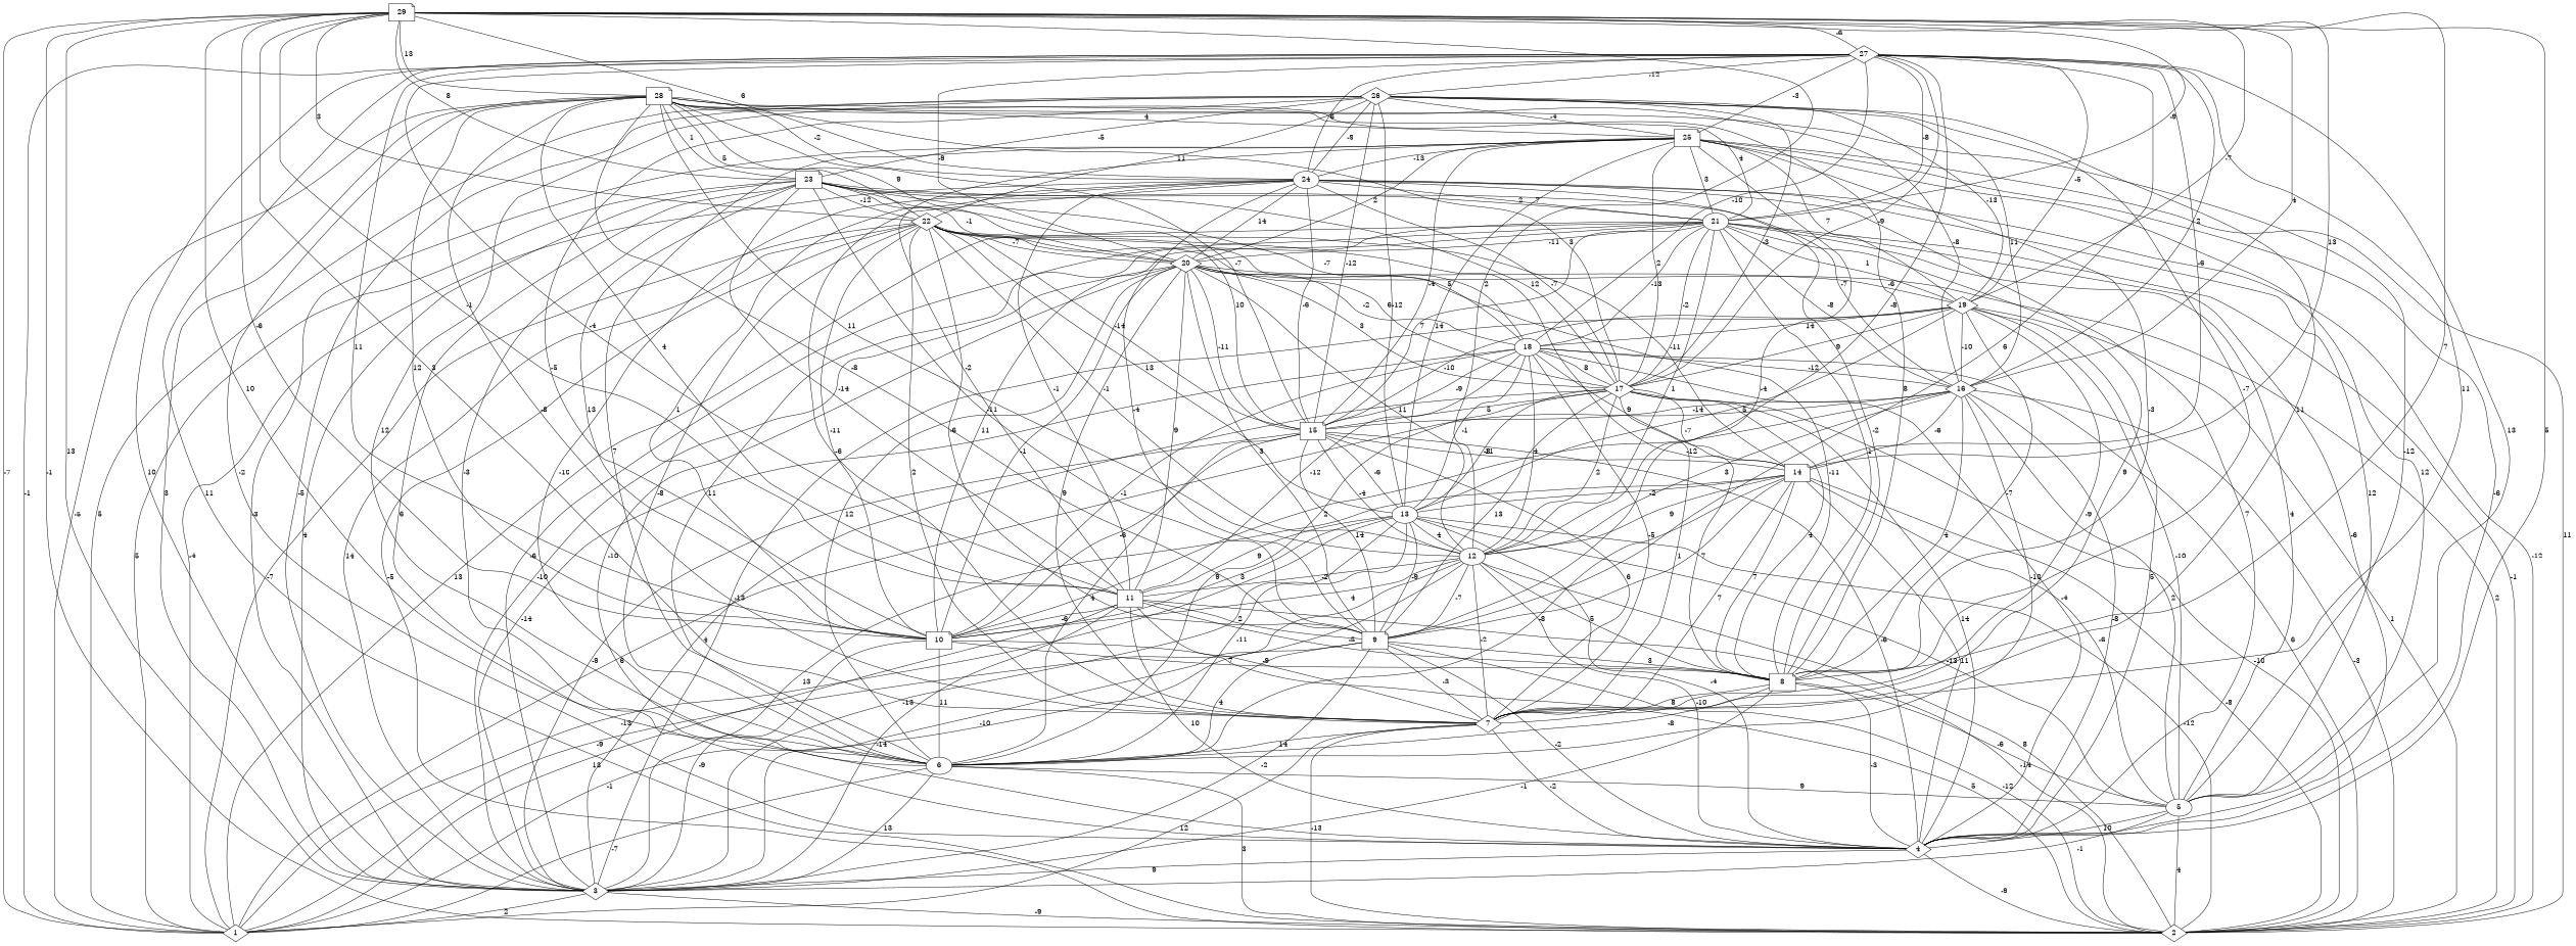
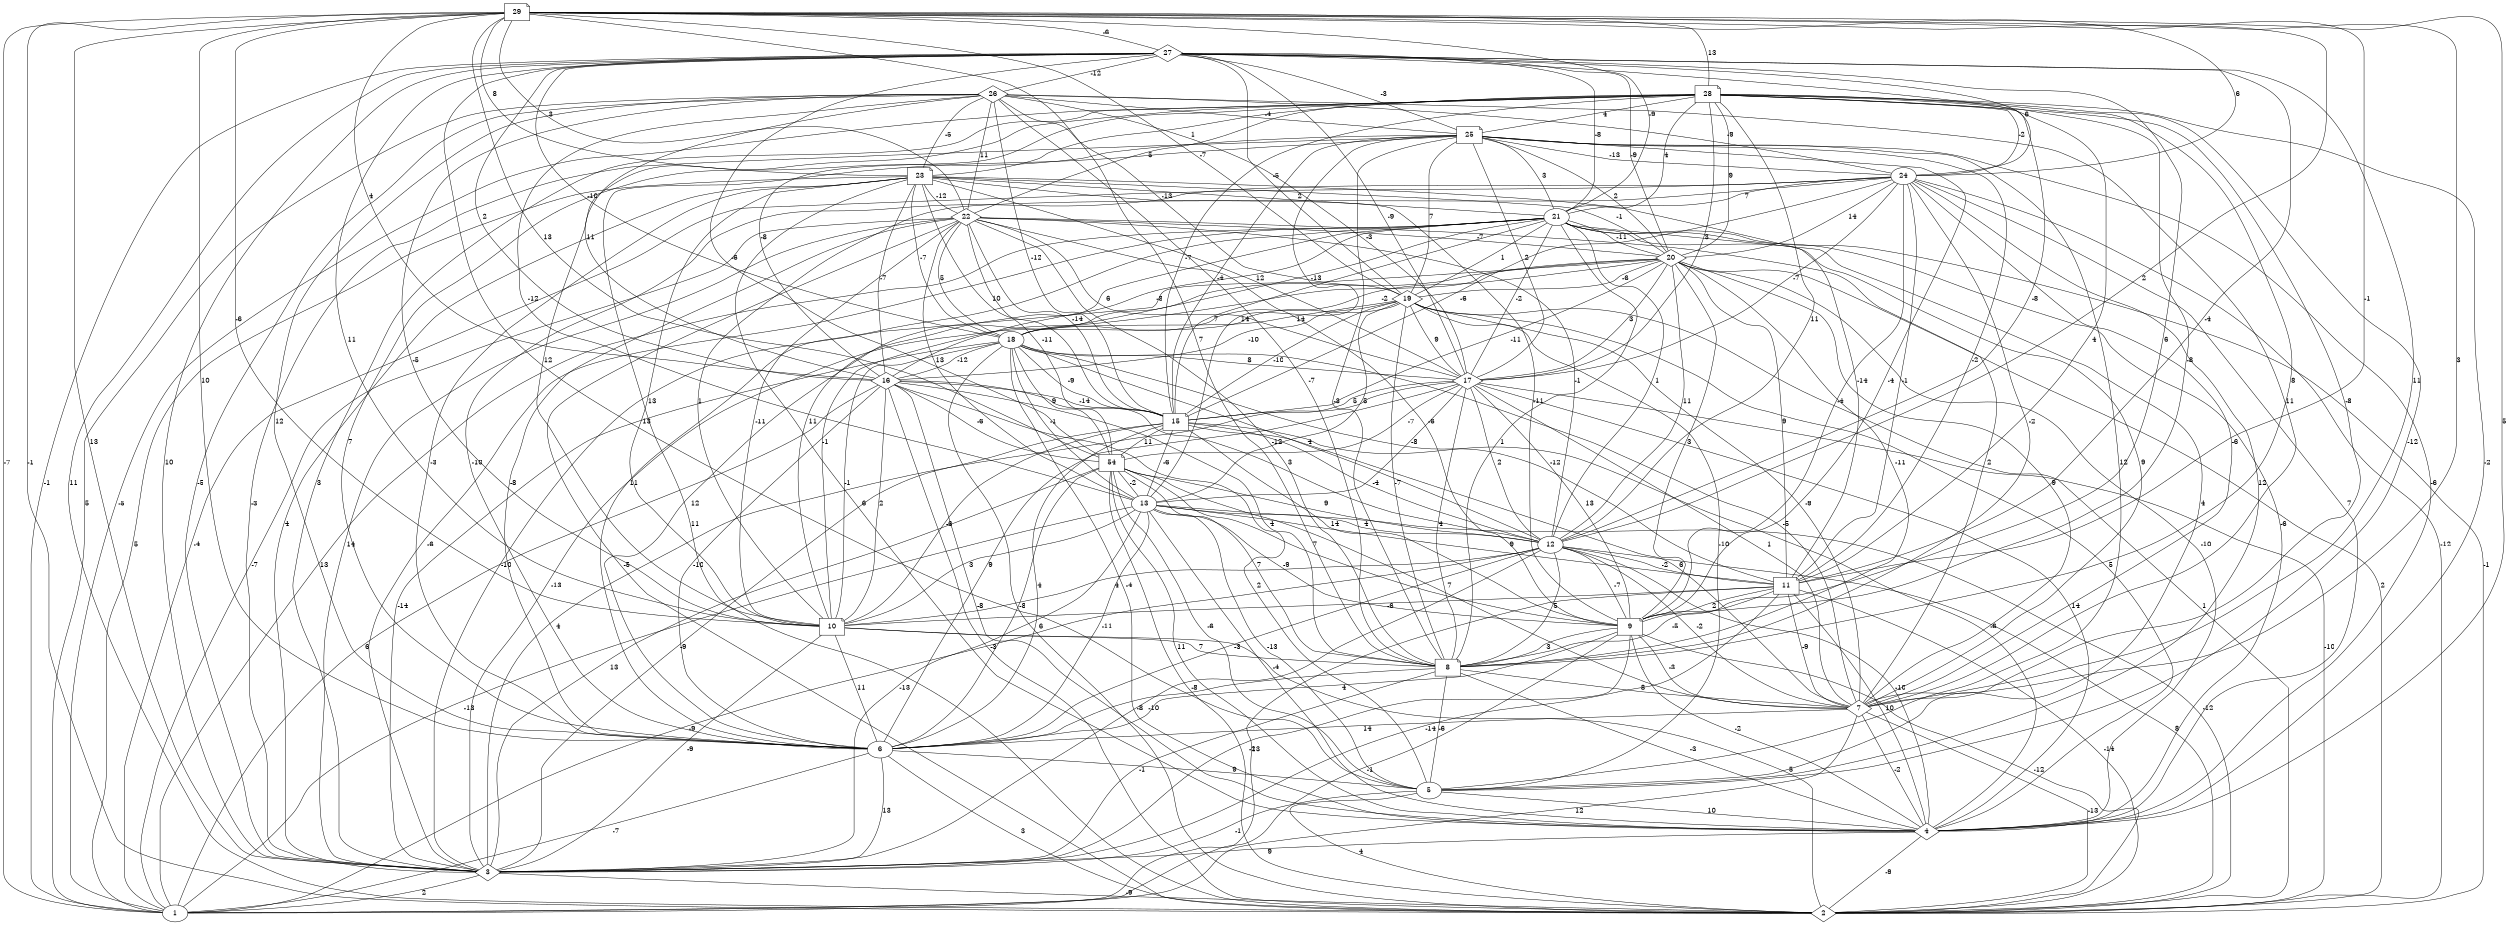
  graph {
    fontname="Helvetica,Arial,sans-serif"
    node [shape=diamond]
    29 [shape=note]
-   1
+   1 [shape=ellipse]
    2
    3
    4
    6 [shape=ellipse]
    7
    8 [shape=note]
    10 [shape=note]
    11 [shape=note]
    12 [shape=ellipse]
-   14 [shape=note]
+   14 [shape=note label=54]
    16
    19
    21 [shape=ellipse]
    22
    23 [shape=note]
    24 [shape=ellipse]
    27
    28 [shape=note]
    5 [shape=ellipse]
    9 [shape=note]
    13 [shape=ellipse]
    15 [shape=note]
    17
    18 [shape=ellipse]
    20
    25 [shape=note]
    26
    29 -- 1 [label=-7]
    29 -- 2 [label=-1]
    29 -- 3 [label=13]
    29 -- 4 [label=5]
    29 -- 6 [label=10]
    29 -- 7 [label=3]
    29 -- 8 [label=7]
    29 -- 10 [label=-6]
    29 -- 11 [label=-1]
    29 -- 12 [label=2]
    29 -- 14 [label=13]
    29 -- 16 [label=4]
    29 -- 19 [label=-7]
    29 -- 21 [label=-9]
    29 -- 22 [label=3]
    29 -- 23 [label=8]
    29 -- 24 [label=6]
    29 -- 27 [label=-6]
    29 -- 28 [label=13]
    3 -- 1 [label=2]
    3 -- 2 [label=-9]
    4 -- 2 [label=-9]
    4 -- 3 [label=9]
    6 -- 1 [label=-7]
    6 -- 2 [label=3]
    6 -- 3 [label=13]
    6 -- 5 [label=9]
    7 -- 1 [label=12]
    7 -- 2 [label=-13]
    7 -- 4 [label=-2]
    7 -- 6 [label=14]
    8 -- 3 [label=-1]
    8 -- 4 [label=-3]
    8 -- 6 [label=-8]
    8 -- 7 [label=8]
    8 -- 5 [label=-6]
    10 -- 2 [label=5]
    10 -- 3 [label=-9]
    10 -- 6 [label=11]
    10 -- 8 [label=7]
    11 -- 1 [label=13]
    11 -- 2 [label=-14]
    11 -- 3 [label=-14]
    11 -- 4 [label=10]
    11 -- 7 [label=-9]
    11 -- 8 [label=-5]
    11 -- 10 [label=-6]
    11 -- 9 [label=2]
    12 -- 1 [label=-9]
    12 -- 2 [label=8]
    12 -- 3 [label=-10]
    12 -- 4 [label=-10]
+   12 -- 6 [label=-3]
    12 -- 7 [label=-2]
    12 -- 8 [label=5]
    12 -- 10 [label=4]
    12 -- 11 [label=-2]
    12 -- 9 [label=-7]
    14 -- 2 [label=-8]
    14 -- 3 [label=13]
    14 -- 4 [label=11]
    14 -- 6 [label=-8]
    14 -- 7 [label=7]
    14 -- 8 [label=7]
    14 -- 12 [label=9]
    14 -- 5 [label=-6]
    14 -- 9 [label=7]
    14 -- 13 [label=-2]
    16 -- 1 [label=6]
    16 -- 2 [label=-3]
    16 -- 4 [label=-8]
    16 -- 6 [label=-10]
    16 -- 8 [label=4]
    16 -- 10 [label=2]
    16 -- 12 [label=3]
    16 -- 14 [label=-6]
    16 -- 5 [label=2]
    16 -- 15 [label=-14]
    19 -- 2 [label=1]
    19 -- 3 [label=-13]
    19 -- 4 [label=5]
    19 -- 7 [label=-9]
    19 -- 8 [label=-7]
    19 -- 16 [label=-10]
    19 -- 5 [label=-10]
    19 -- 13 [label=5]
    19 -- 15 [label=-10]
    19 -- 17 [label=9]
    19 -- 18 [label=14]
    21 -- 1 [label=13]
    21 -- 2 [label=-1]
    21 -- 3 [label=-6]
    21 -- 4 [label=-6]
    21 -- 6 [label=11]
    21 -- 7 [label=9]
    21 -- 8 [label=1]
    21 -- 10 [label=11]
    21 -- 12 [label=1]
    21 -- 16 [label=-8]
    21 -- 19 [label=1]
    21 -- 5 [label=4]
    21 -- 15 [label=7]
    21 -- 17 [label=-2]
    21 -- 18 [label=-13]
    21 -- 20 [label=-11]
    22 -- 1 [label=-7]
    22 -- 2 [label=-5]
    22 -- 3 [label=14]
    22 -- 6 [label=-8]
    22 -- 7 [label=2]
    22 -- 8 [label=-12]
    22 -- 10 [label=-11]
    22 -- 12 [label=-1]
    22 -- 14 [label=-11]
    22 -- 9 [label=-6]
    22 -- 13 [label=13]
    22 -- 15 [label=-14]
    22 -- 17 [label=6]
    22 -- 18 [label=5]
    22 -- 20 [label=-7]
    23 -- 1 [label=5]
    23 -- 3 [label=4]
    23 -- 4 [label=6]
    23 -- 6 [label=-3]
    23 -- 10 [label=13]
    23 -- 11 [label=-14]
    23 -- 16 [label=-7]
    23 -- 21 [label=2]
    23 -- 22 [label=-12]
    23 -- 9 [label=-11]
    23 -- 15 [label=10]
    23 -- 17 [label=12]
    23 -- 18 [label=-7]
    23 -- 20 [label=-1]
    24 -- 1 [label=-4]
    24 -- 2 [label=-12]
    24 -- 4 [label=7]
    24 -- 6 [label=-10]
    24 -- 7 [label=-6]
    24 -- 8 [label=-2]
    24 -- 10 [label=1]
    24 -- 11 [label=-1]
    24 -- 21 [label=7]
    24 -- 5 [label=12]
    24 -- 9 [label=-4]
    24 -- 15 [label=-6]
    24 -- 17 [label=-7]
    24 -- 20 [label=14]
    27 -- 1 [label=-1]
    27 -- 2 [label=11]
    27 -- 3 [label=10]
    27 -- 7 [label=11]
    27 -- 10 [label=11]
    27 -- 11 [label=-4]
    27 -- 12 [label=-8]
    27 -- 14 [label=-6]
    27 -- 16 [label=2]
    27 -- 19 [label=-5]
    27 -- 21 [label=-8]
    27 -- 24 [label=6]
    27 -- 5 [label=13]
    27 -- 9 [label=6]
    27 -- 17 [label=-9]
    27 -- 18 [label=-10]
    27 -- 20 [label=-9]
    27 -- 25 [label=-3]
    27 -- 26 [label=-12]
    28 -- 1 [label=-5]
    28 -- 3 [label=3]
    28 -- 4 [label=-2]
    28 -- 7 [label=-8]
    28 -- 8 [label=8]
    28 -- 10 [label=12]
    28 -- 11 [label=4]
    28 -- 12 [label=11]
    28 -- 16 [label=-8]
    28 -- 21 [label=4]
    28 -- 22 [label=5]
    28 -- 23 [label=1]
    28 -- 24 [label=-2]
    28 -- 5 [label=-12]
    28 -- 9 [label=-8]
    28 -- 15 [label=-7]
    28 -- 17 [label=3]
    28 -- 20 [label=9]
    28 -- 25 [label=4]
    5 -- 2 [label=4]
    5 -- 3 [label=-1]
    5 -- 4 [label=10]
    9 -- 1 [label=-1]
    9 -- 2 [label=-12]
    9 -- 3 [label=-2]
    9 -- 4 [label=-2]
    9 -- 6 [label=4]
    9 -- 7 [label=-3]
    9 -- 8 [label=3]
    13 -- 1 [label=-13]
    13 -- 2 [label=-12]
    13 -- 3 [label=-13]
    13 -- 4 [label=-4]
    13 -- 6 [label=-11]
    13 -- 10 [label=3]
    13 -- 11 [label=9]
    13 -- 12 [label=4]
    13 -- 5 [label=-13]
    13 -- 9 [label=-9]
    15 -- 3 [label=-9]
    15 -- 4 [label=-6]
    15 -- 6 [label=4]
    15 -- 7 [label=6]
    15 -- 10 [label=-6]
    15 -- 12 [label=-4]
    15 -- 14 [label=11]
    15 -- 9 [label=14]
    15 -- 13 [label=-6]
    17 -- 2 [label=-10]
    17 -- 3 [label=4]
    17 -- 4 [label=14]
    17 -- 6 [label=9]
    17 -- 7 [label=1]
    17 -- 8 [label=4]
    17 -- 12 [label=2]
    17 -- 14 [label=-7]
    17 -- 9 [label=13]
    17 -- 13 [label=-8]
    17 -- 15 [label=5]
    18 -- 2 [label=6]
    18 -- 3 [label=-14]
    18 -- 4 [label=-4]
    18 -- 7 [label=-5]
    18 -- 10 [label=-1]
    18 -- 11 [label=-12]
    18 -- 12 [label=4]
    18 -- 14 [label=9]
    18 -- 16 [label=-12]
    18 -- 13 [label=-1]
    18 -- 15 [label=-9]
    18 -- 17 [label=8]
    20 -- 2 [label=2]
    20 -- 3 [label=-10]
    20 -- 4 [label=-10]
    20 -- 6 [label=12]
    20 -- 7 [label=9]
    20 -- 8 [label=-11]
    20 -- 10 [label=-1]
    20 -- 11 [label=9]
    20 -- 12 [label=11]
    20 -- 19 [label=-6]
    20 -- 9 [label=3]
    20 -- 15 [label=-11]
    20 -- 17 [label=3]
    20 -- 18 [label=-2]
    25 -- 2 [label=11]
    25 -- 3 [label=-3]
    25 -- 4 [label=-6]
    25 -- 6 [label=7]
    25 -- 8 [label=-3]
    25 -- 11 [label=-2]
    25 -- 19 [label=7]
    25 -- 21 [label=3]
    25 -- 24 [label=-13]
    25 -- 5 [label=12]
    25 -- 9 [label=-4]
    25 -- 13 [label=14]
    25 -- 15 [label=-4]
    25 -- 17 [label=2]
    25 -- 20 [label=2]
    26 -- 1 [label=5]
    26 -- 3 [label=-5]
    26 -- 6 [label=12]
    26 -- 7 [label=11]
    26 -- 8 [label=-7]
    26 -- 10 [label=-5]
    26 -- 16 [label=11]
    26 -- 19 [label=-13]
    26 -- 22 [label=11]
    26 -- 23 [label=-5]
    26 -- 24 [label=-9]
    26 -- 13 [label=-12]
    26 -- 15 [label=-12]
    26 -- 17 [label=-3]
    26 -- 25 [label=-4]
  }
